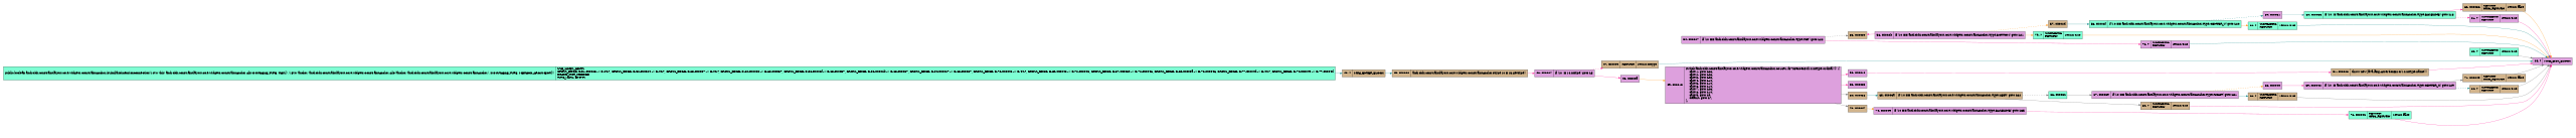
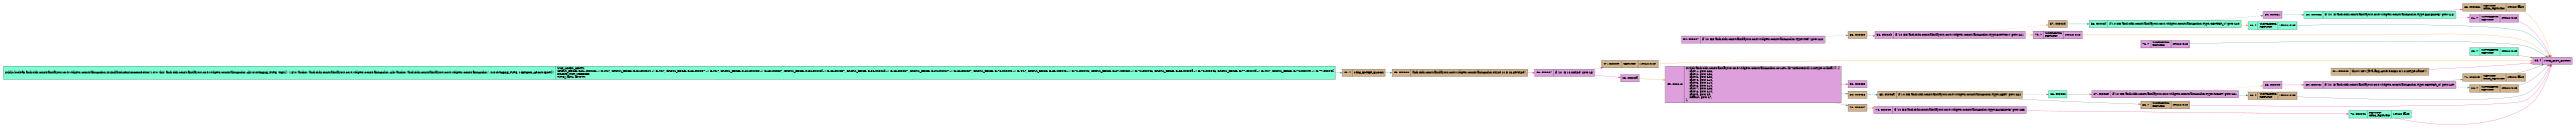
  digraph {
    rankdir=LR
    node [fillcolor=plum shape=record style=filled]
    edge [color=deeppink]
    n1 [fillcolor=tan label="{43\:\ ?|MTH_ENTER_BLOCK\l}"]
    n2 [fillcolor=tan label="{45\:\ 0x0000|androidx.constraintlayout.core.widgets.ConstraintAnchor$Type r0 = r5.getType()\l}"]
    n3 [label="{46\:\ 0x0007|if (r0 != r4.mType) goto L5\l}"]
-   n4 [fillcolor=tan label="{47\:\ 0x0009|RETURN\l|return mType\l}"]
+   n4 [fillcolor=tan label="{47\:\ 0x0009|RETURN\l|return true\l}"]
    n5 [label="{48\:\ 0x000a}"]
    n6 [label="{44\:\ ?|MTH_EXIT_BLOCK\l}"]
    n7 [label="{49\:\ 0x0015|switch(androidx.constraintlayout.core.widgets.ConstraintAnchor.C01391.f37x6930e354[r4.mType.ordinal()]) \{\l    case 1: goto L33;\l    case 2: goto L23;\l    case 3: goto L23;\l    case 4: goto L10;\l    case 5: goto L10;\l    case 6: goto L10;\l    case 7: goto L23;\l    case 8: goto L10;\l    case 9: goto L9;\l    default: goto L7;\l\}\l}"]
-   n8 [label="{50\:\ 0x0018}"]
    n9 [label="{53\:\ 0x0025}"]
    n10 [fillcolor=tan label="{64\:\ 0x0038}"]
    n11 [fillcolor=tan label="{73\:\ 0x0047}"]
    n12 [fillcolor=tan label="{51\:\ 0x0023|throw new java.lang.AssertionError(r4.mType.name())\l}"]
    n13 [fillcolor=tan label="{65\:\ 0x003a|if (r0 == androidx.constraintlayout.core.widgets.ConstraintAnchor.Type.LEFT) goto L32\l}"]
    n14 [label="{74\:\ 0x0049|if (r0 == androidx.constraintlayout.core.widgets.ConstraintAnchor.Type.BASELINE) goto L35\l}"]
    n15 [label="{54\:\ 0x0027|if (r0 == androidx.constraintlayout.core.widgets.ConstraintAnchor.Type.TOP) goto L22\l}"]
    n16 [fillcolor=tan label="{55\:\ 0x0029}"]
    n17 [label="{78\:\ ?|SYNTHETIC\lRETURN\l|return true\l}"]
    n18 [label="{56\:\ 0x002b|if (r0 == androidx.constraintlayout.core.widgets.ConstraintAnchor.Type.BOTTOM) goto L21\l}"]
    n19 [fillcolor=tan label="{57\:\ 0x002d}"]
-   n20 [fillcolor=aquamarine label="{79\:\ ?|SYNTHETIC\lRETURN\l|return true\l}"]
+   n20 [label="{79\:\ ?|SYNTHETIC\lRETURN\l|return true\l}"]
    n21 [fillcolor=aquamarine label="{58\:\ 0x002f|if (r0 == androidx.constraintlayout.core.widgets.ConstraintAnchor.Type.CENTER_Y) goto L20\l}"]
    n22 [label="{59\:\ 0x0031}"]
    n23 [fillcolor=aquamarine label="{80\:\ ?|SYNTHETIC\lRETURN\l|return true\l}"]
    n24 [fillcolor=aquamarine label="{60\:\ 0x0033|if (r0 != androidx.constraintlayout.core.widgets.ConstraintAnchor.Type.BASELINE) goto L18\l}"]
    n25 [fillcolor=tan label="{62\:\ 0x0036|RETURN\lORIG_RETURN\l|return false\l}"]
    n26 [label="{81\:\ ?|SYNTHETIC\lRETURN\l|return true\l}"]
    n27 [fillcolor=aquamarine label="{66\:\ 0x003c}"]
    n28 [fillcolor=tan label="{82\:\ ?|SYNTHETIC\lRETURN\l|return true\l}"]
    n29 [label="{67\:\ 0x003e|if (r0 == androidx.constraintlayout.core.widgets.ConstraintAnchor.Type.RIGHT) goto L31\l}"]
    n30 [label="{68\:\ 0x0040}"]
    n31 [fillcolor=tan label="{83\:\ ?|SYNTHETIC\lRETURN\l|return true\l}"]
    n32 [label="{69\:\ 0x0042|if (r0 != androidx.constraintlayout.core.widgets.ConstraintAnchor.Type.CENTER_X) goto L29\l}"]
    n33 [fillcolor=tan label="{71\:\ 0x0045|RETURN\lORIG_RETURN\l|return false\l}"]
    n34 [fillcolor=tan label="{84\:\ ?|SYNTHETIC\lRETURN\l|return true\l}"]
    n35 [fillcolor=aquamarine label="{76\:\ 0x004c|RETURN\lORIG_RETURN\l|return false\l}"]
    n36 [fillcolor=aquamarine label="{85\:\ ?|SYNTHETIC\lRETURN\l|return true\l}"]
    n37 [fillcolor=aquamarine label="{public boolean androidx.constraintlayout.core.widgets.ConstraintAnchor.isSimilarDimensionConnection((r4v0 'this' androidx.constraintlayout.core.widgets.ConstraintAnchor A[IMMUTABLE_TYPE, THIS]), (r5v0 'anchor' androidx.constraintlayout.core.widgets.ConstraintAnchor A[D('anchor' androidx.constraintlayout.core.widgets.ConstraintAnchor), IMMUTABLE_TYPE, METHOD_ARGUMENT]))  | USE_LINES_HINTS\lCROSS_EDGE: B:51:0x0023 \-\> B:44:?, CROSS_EDGE: B:52:0x0024 \-\> B:44:?, CROSS_EDGE: B:63:0x0037 \-\> B:44:?, CROSS_EDGE: B:60:0x0033 \-\> B:63:0x0037, CROSS_EDGE: B:58:0x002f \-\> B:63:0x0037, CROSS_EDGE: B:56:0x002b \-\> B:63:0x0037, CROSS_EDGE: B:54:0x0027 \-\> B:63:0x0037, CROSS_EDGE: B:72:0x0046 \-\> B:44:?, CROSS_EDGE: B:69:0x0042 \-\> B:72:0x0046, CROSS_EDGE: B:67:0x003e \-\> B:72:0x0046, CROSS_EDGE: B:65:0x003a \-\> B:72:0x0046, CROSS_EDGE: B:77:0x004d \-\> B:44:?, CROSS_EDGE: B:74:0x0049 \-\> B:77:0x004d\lINLINE_NOT_NEEDED\lTYPE_VARS: EMPTY\l}"]
    n1 -> n2 [color=teal]
    n2 -> n3
    n3 -> n4 [style=dashed]
    n3 -> n5
-   n4 -> n6 [color=teal]
+   n4 -> n6 [color=darkorange]
    n5 -> n7 [color=darkorange]
-   n7 -> n8
    n7 -> n9
    n7 -> n10 [color=gray40]
    n7 -> n11 [color=gray40]
-   n8 -> n12
    n10 -> n13 [color=teal]
    n11 -> n14 [color=darkorange]
    n12 -> n6
    n13 -> n27 [color=gray40 style=dashed]
    n13 -> n28 [color=gray40]
    n14 -> n35
    n15 -> n16 [color=gray40 style=dashed]
-   n15 -> n17
-   n18 -> n16
+   n16 -> n18
    n17 -> n6 [color=teal]
    n18 -> n19 [color=darkorange style=dashed]
    n18 -> n20 [color=darkorange]
    n19 -> n21 [color=teal]
    n20 -> n6 [color=darkorange]
    n21 -> n22 [color=teal style=dashed]
    n21 -> n23 [color=darkorange]
    n22 -> n24 [color=teal]
    n23 -> n6 [color=teal]
    n24 -> n25
    n24 -> n26 [style=dashed]
    n25 -> n6 [color=darkorange]
    n26 -> n6
    n27 -> n29 [color=gray40]
    n28 -> n6
    n29 -> n30 [color=darkorange style=dashed]
    n29 -> n31 [color=teal]
    n30 -> n32
    n31 -> n6 [color=gray40]
    n32 -> n33 [color=gray40]
    n32 -> n34 [color=teal style=dashed]
    n33 -> n6 [color=gray40]
    n34 -> n6 [color=gray40]
    n35 -> n6
    n36 -> n6 [color=gray40]
    n37 -> n1 [color=teal]
  }
